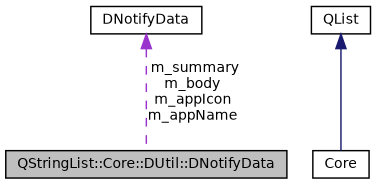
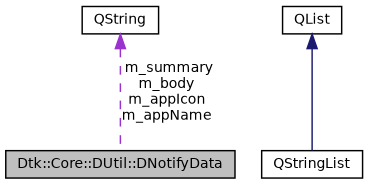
  digraph {
    node [color=black fillcolor=white fontname=Helvetica fontsize=10 shape=record style=filled]
    edge [dir=back fontname=Helvetica fontsize=10 labelfontname=Helvetica labelfontsize=10]
-   n1 [fillcolor=grey75 fontcolor=black height=0.2 label="QStringList::Core::DUtil::DNotifyData" width=0.4]
-   n2 [height=0.2 label=DNotifyData width=0.4]
-   n3 [height=0.2 label=Core width=0.4]
+   n1 [fillcolor=grey75 fontcolor=black height=0.2 label="Dtk::Core::DUtil::DNotifyData" width=0.4]
+   n2 [height=0.2 label=QString width=0.4]
+   n3 [height=0.2 label=QStringList width=0.4]
    n4 [height=0.2 label=QList width=0.4]
    n2 -> n1 [color=darkorchid3 label=" m_summary\nm_body\nm_appIcon\nm_appName" style=dashed]
    n4 -> n3 [color=midnightblue style=solid]
  }
